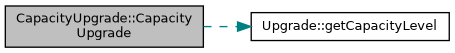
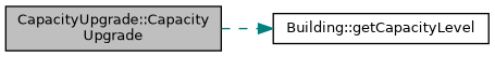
  digraph {
    rankdir=LR
    node [color=black fontname=Helvetica fontsize=10 shape=record style=filled]
    n1 [fillcolor=grey75 fontcolor=black height=0.2 label="CapacityUpgrade::Capacity\lUpgrade" width=0.4]
-   n2 [fillcolor=white height=0.2 label="Upgrade::getCapacityLevel" width=0.4]
+   n2 [fillcolor=white height=0.2 label="Building::getCapacityLevel" width=0.4]
    n1 -> n2 [color=teal fontname=Helvetica fontsize=10 labelfontname=Helvetica labelfontsize=10 style=dashed]
  }
